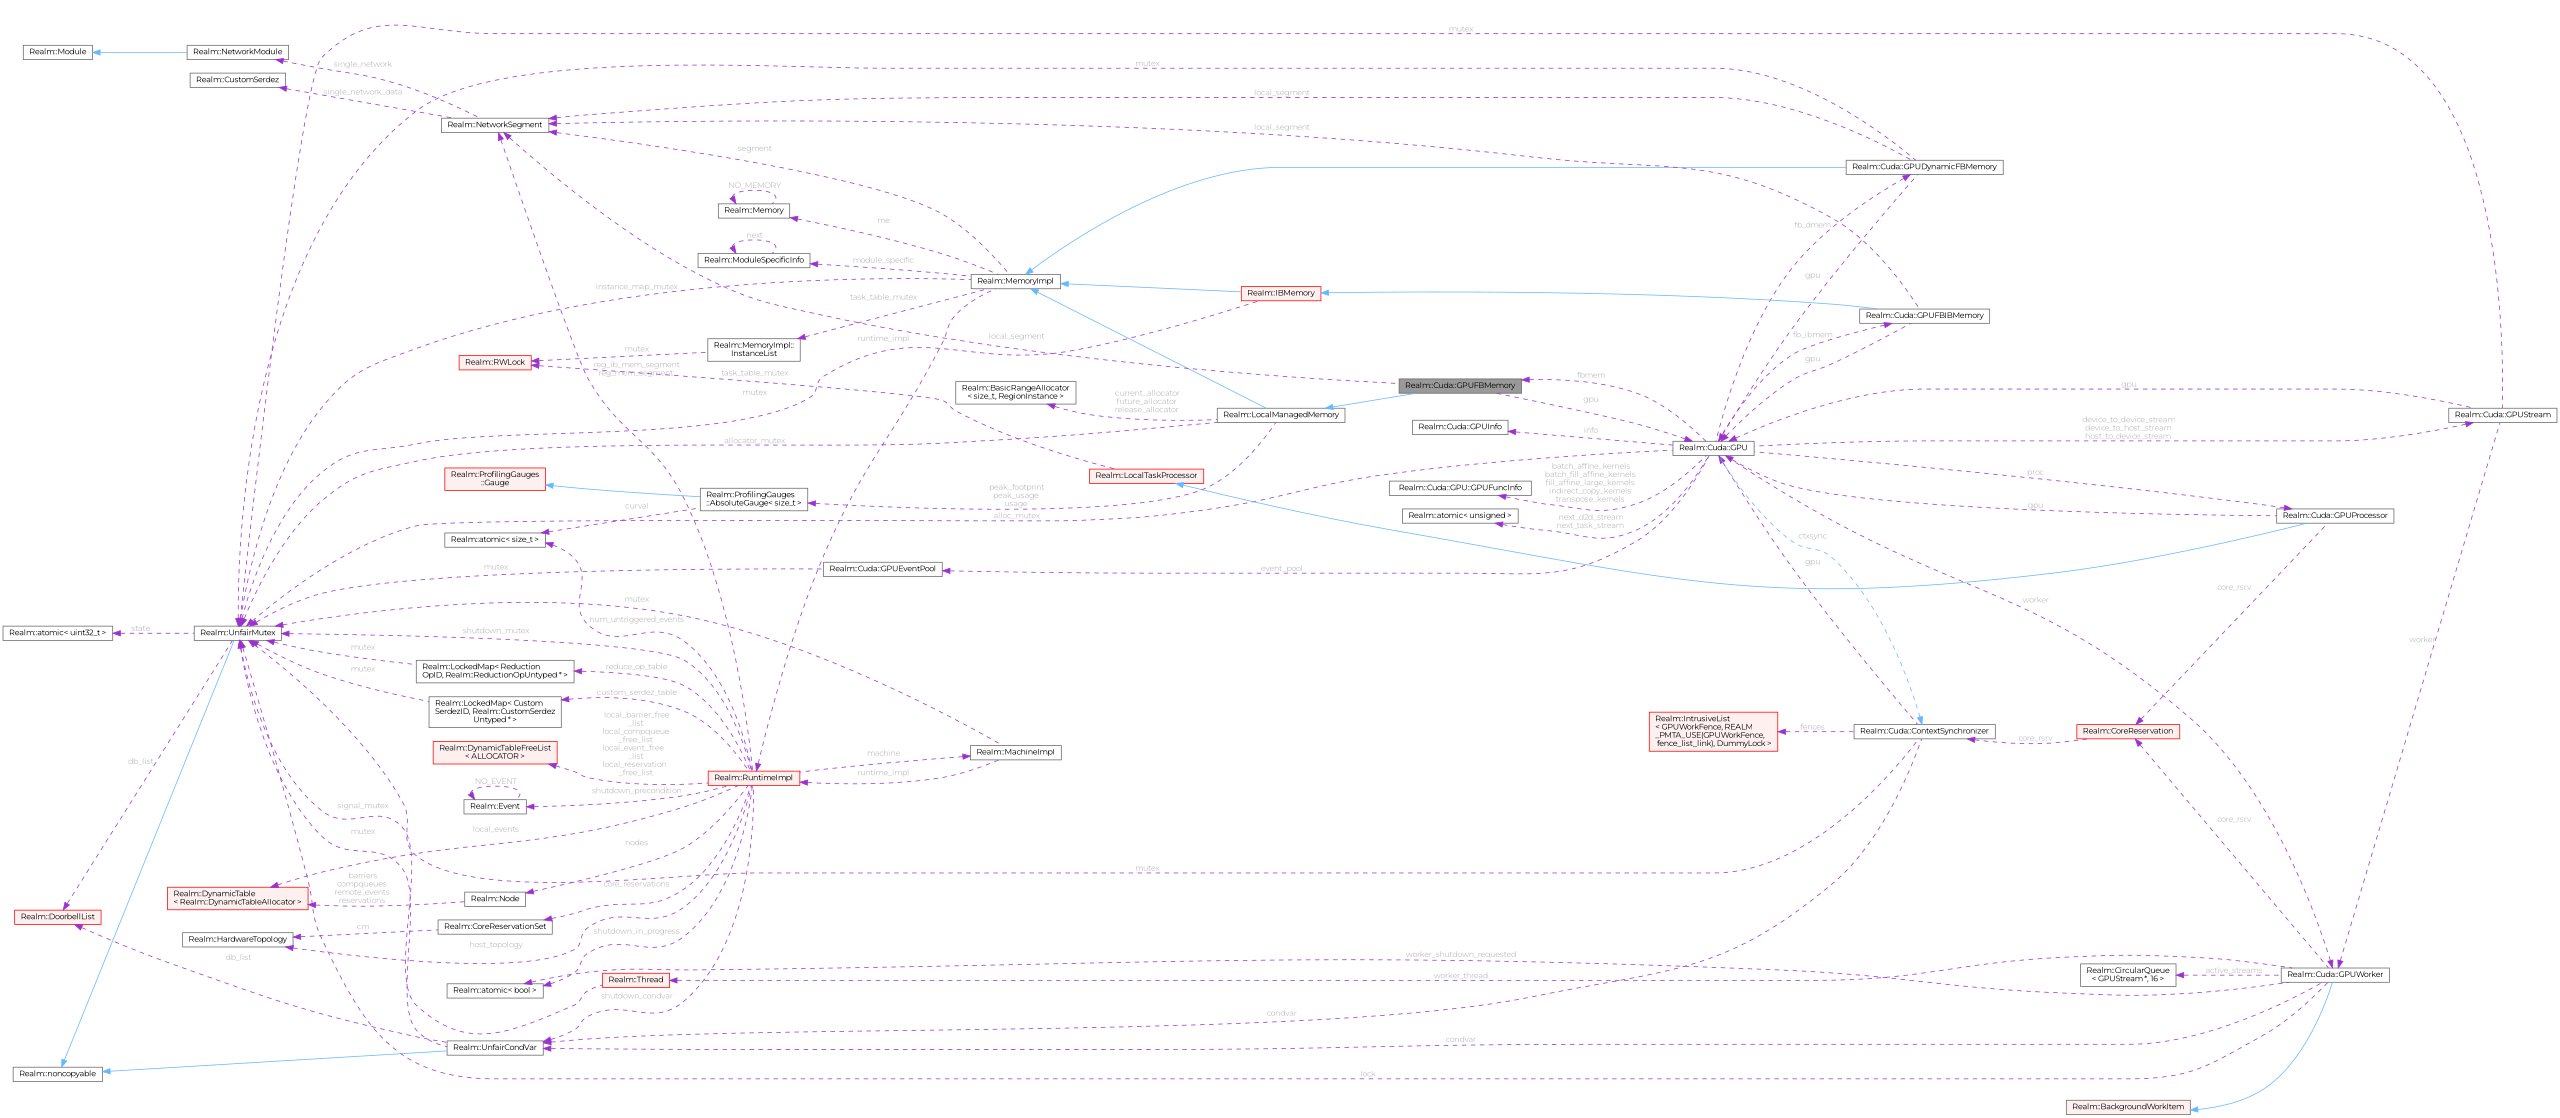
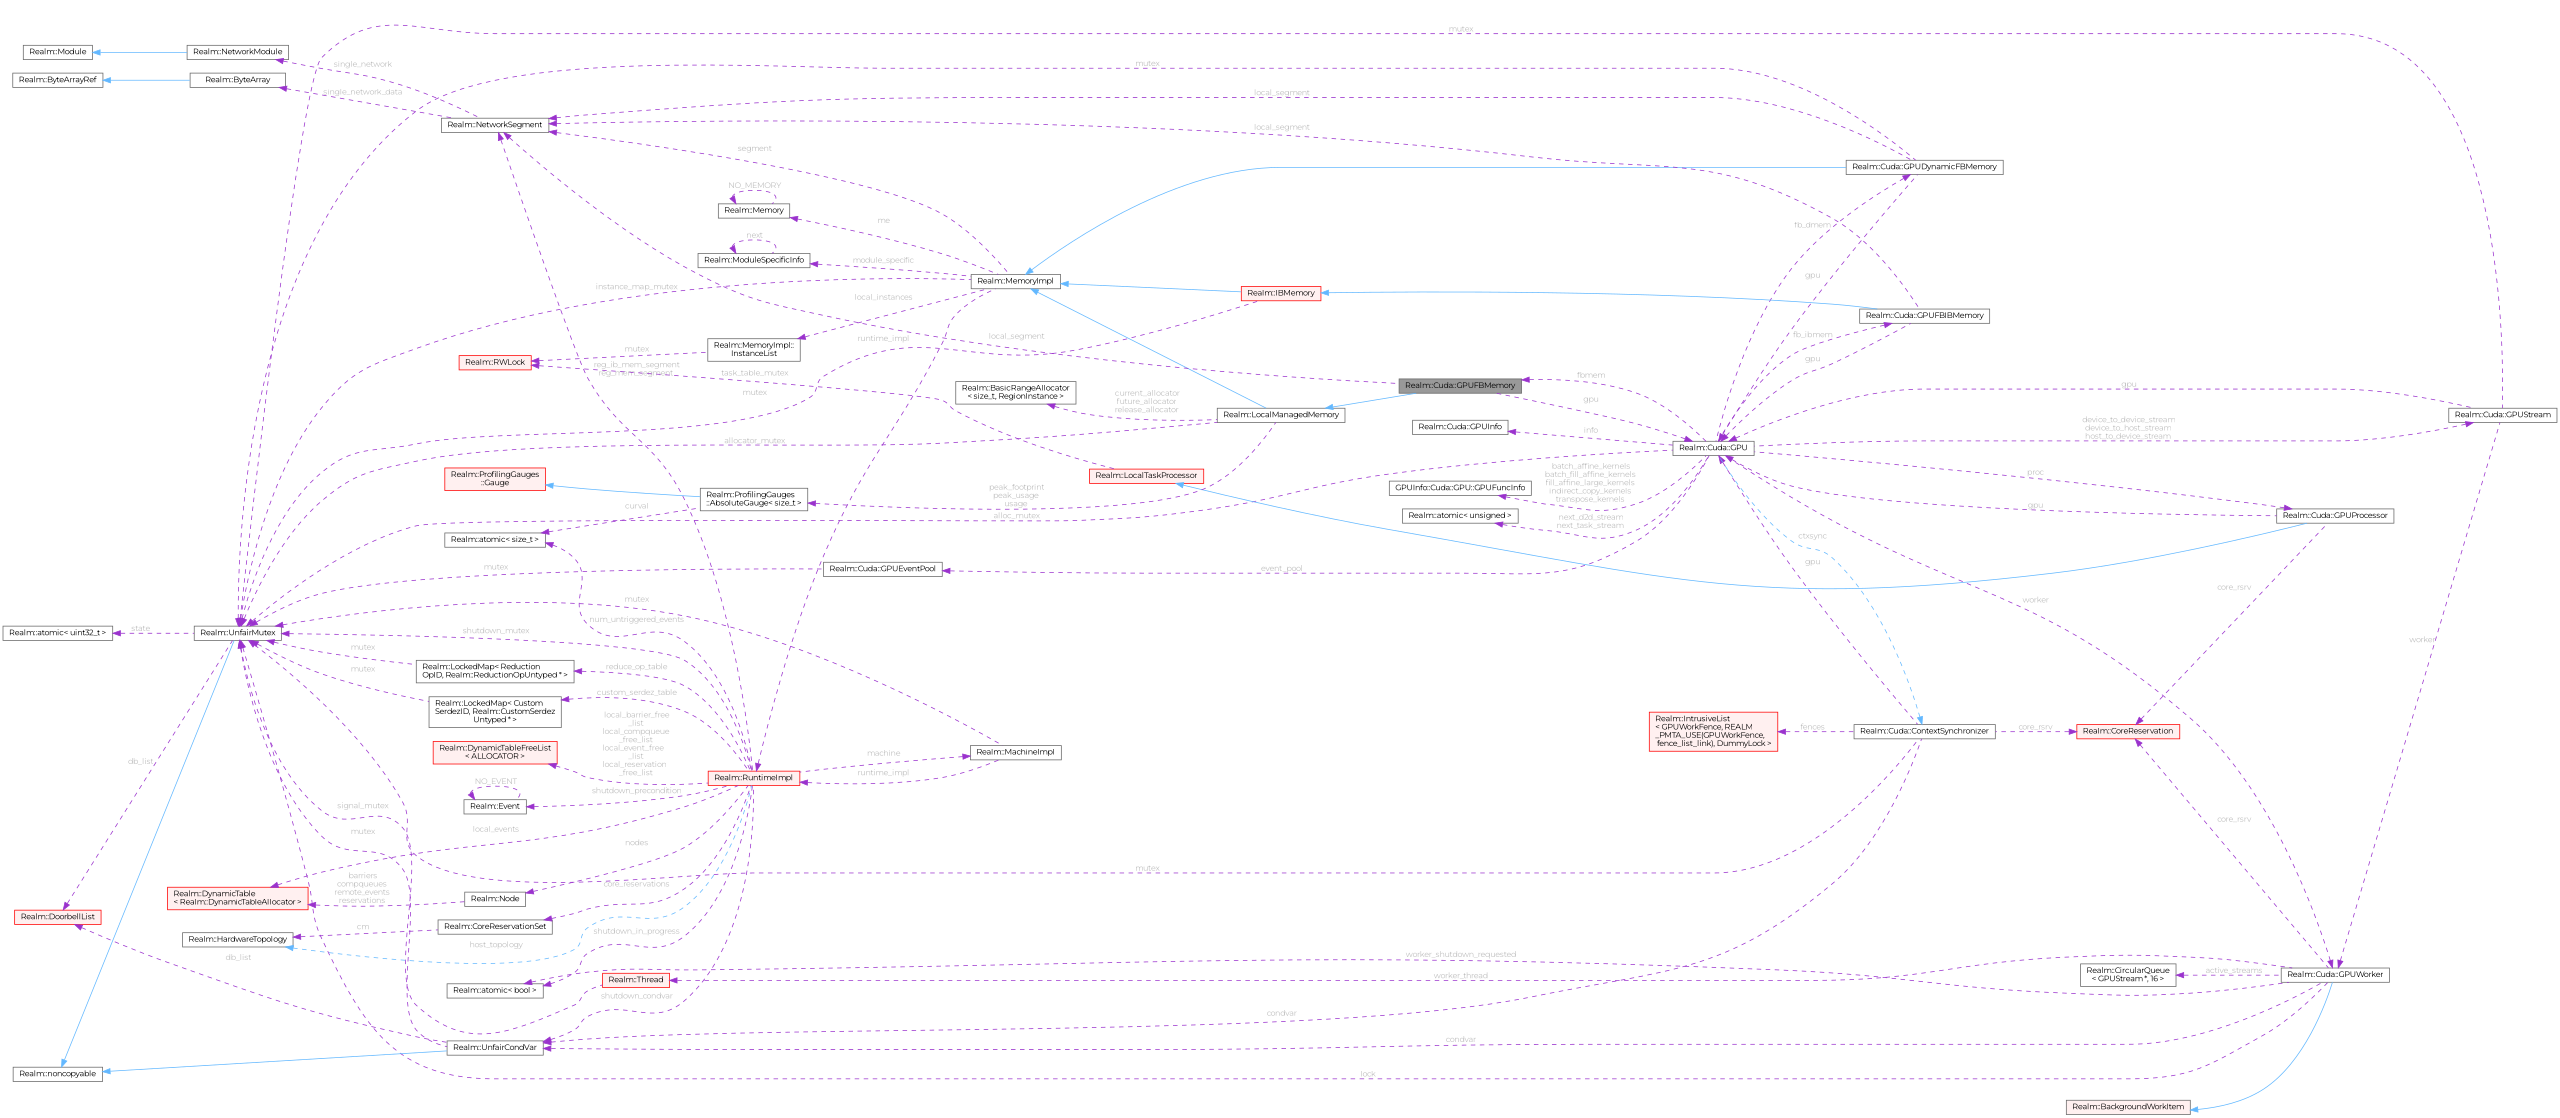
  digraph {
    fontname=Montserrat
    rankdir=LR
    node [color=gray40 fillcolor=white fontname=Montserrat fontsize=10 shape=box style=filled]
    edge [color=darkorchid3 dir=back fontcolor=grey fontname=Montserrat fontsize=10 labelfontname=Helvetica labelfontsize=10 style=dashed]
    n1 [fillcolor=grey60 fontcolor=black height=0.2 label="Realm::Cuda::GPUFBMemory" width=0.4]
    n2 [height=0.2 label="Realm::Cuda::GPU" width=0.4]
    n3 [height=0.2 label="Realm::Cuda::GPUDynamicFBMemory" width=0.4]
    n4 [height=0.2 label="Realm::Cuda::GPUFBIBMemory" width=0.4]
    n5 [height=0.2 label="Realm::Cuda::ContextSynchronizer" width=0.4]
    n6 [height=0.2 label="Realm::Cuda::GPUStream" width=0.4]
    n7 [height=0.2 label="Realm::Cuda::GPUProcessor" width=0.4]
    n8 [height=0.2 label="Realm::LocalManagedMemory" width=0.4]
    n9 [height=0.2 label="Realm::MemoryImpl" width=0.4]
    n10 [color=red fillcolor="#FFF0F0" height=0.2 label="Realm::IBMemory" width=0.4]
    n11 [height=0.2 label="Realm::Memory" width=0.4]
    n12 [height=0.2 label="Realm::NetworkSegment" width=0.4]
    n13 [color=red fillcolor="#FFF0F0" height=0.2 label="Realm::RuntimeImpl" width=0.4]
    n14 [height=0.2 label="Realm::MachineImpl" width=0.4]
    n15 [height=0.2 label="Realm::NetworkModule" width=0.4]
    n16 [height=0.2 label="Realm::Module" width=0.4]
-   n17 [height=0.2 label="Realm::CustomSerdez" width=0.4]
+   n17 [height=0.2 label="Realm::ByteArray" width=0.4]
+   n18 [height=0.2 label="Realm::ByteArrayRef" width=0.4]
    n19 [height=0.2 label="Realm::ModuleSpecificInfo" width=0.4]
    n20 [height=0.2 label="Realm::UnfairMutex" width=0.4]
    n21 [height=0.2 label="Realm::LockedMap\< Reduction\lOpID, Realm::ReductionOpUntyped * \>" width=0.4]
    n22 [height=0.2 label="Realm::LockedMap\< Custom\lSerdezID, Realm::CustomSerdez\lUntyped * \>" width=0.4]
    n23 [height=0.2 label="Realm::UnfairCondVar" width=0.4]
    n24 [height=0.2 label="Realm::Cuda::GPUWorker" width=0.4]
    n25 [color=red fillcolor="#FFF0F0" height=0.2 label="Realm::Thread" width=0.4]
    n26 [height=0.2 label="Realm::Cuda::GPUEventPool" width=0.4]
    n27 [height=0.2 label="Realm::noncopyable" width=0.4]
    n28 [height=0.2 label="Realm::atomic\< uint32_t \>" width=0.4]
    n29 [color=red fillcolor="#FFF0F0" height=0.2 label="Realm::DoorbellList" width=0.4]
    n30 [height=0.2 label="Realm::MemoryImpl::\lInstanceList" width=0.4]
    n31 [color=red fillcolor="#FFF0F0" height=0.2 label="Realm::RWLock" width=0.4]
    n32 [color=red fillcolor="#FFF0F0" height=0.2 label="Realm::LocalTaskProcessor" width=0.4]
    n33 [height=0.2 label="Realm::atomic\< size_t \>" width=0.4]
    n34 [height=0.2 label="Realm::ProfilingGauges\l::AbsoluteGauge\< size_t \>" width=0.4]
    n35 [height=0.2 label="Realm::Node" width=0.4]
    n36 [color=red fillcolor="#FFF0F0" height=0.2 label="Realm::DynamicTable\l\< Realm::DynamicTableAllocator \>" width=0.4]
    n37 [color=red fillcolor="#FFF0F0" height=0.2 label="Realm::DynamicTableFreeList\l\< ALLOCATOR \>" width=0.4]
    n38 [height=0.2 label="Realm::Event" width=0.4]
    n39 [height=0.2 label="Realm::atomic\< bool \>" width=0.4]
    n40 [height=0.2 label="Realm::HardwareTopology" width=0.4]
    n41 [height=0.2 label="Realm::CoreReservationSet" width=0.4]
    n42 [height=0.2 label="Realm::BasicRangeAllocator\l\< size_t, RegionInstance \>" width=0.4]
    n43 [color=red fillcolor="#FFF0F0" height=0.2 label="Realm::ProfilingGauges\l::Gauge" width=0.4]
    n44 [color=red fillcolor="#FFF0F0" height=0.2 label="Realm::IntrusiveList\l\< GPUWorkFence, REALM\l_PMTA_USE(GPUWorkFence,\l fence_list_link), DummyLock \>" width=0.4]
    n45 [color=red fillcolor="#FFF0F0" height=0.2 label="Realm::CoreReservation" width=0.4]
    n46 [height=0.2 label="Realm::Cuda::GPUInfo" width=0.4]
    n47 [fillcolor="#FFF0F0" height=0.2 label="Realm::BackgroundWorkItem" width=0.4]
    n48 [height=0.2 label="Realm::CircularQueue\l\< GPUStream *, 16 \>" width=0.4]
-   n49 [height=0.2 label="Realm::Cuda::GPU::GPUFuncInfo" width=0.4]
+   n49 [height=0.2 label="GPUInfo::Cuda::GPU::GPUFuncInfo" width=0.4]
    n50 [height=0.2 label="Realm::atomic\< unsigned \>" width=0.4]
    n1 -> n2 [label=" fbmem"]
    n2 -> n1 [label=" gpu"]
    n2 -> n3 [label=" gpu"]
    n2 -> n4 [label=" gpu"]
    n2 -> n5 [label=" gpu"]
    n2 -> n6 [label=" gpu"]
    n2 -> n7 [label=" gpu"]
    n3 -> n2 [label=" fb_dmem"]
    n4 -> n2 [label=" fb_ibmem"]
    n5 -> n2 [color=steelblue1 label=" ctxsync"]
    n6 -> n2 [label=" device_to_device_stream\ndevice_to_host_stream\nhost_to_device_stream"]
    n7 -> n2 [label=" proc"]
    n8 -> n1 [color=steelblue1 style=solid fontcolor=""]
    n9 -> n3 [color=steelblue1 style=solid fontcolor=""]
    n9 -> n8 [color=steelblue1 style=solid fontcolor=""]
    n9 -> n10 [color=steelblue1 style=solid fontcolor=""]
    n10 -> n4 [color=steelblue1 style=solid fontcolor=""]
    n11 -> n9 [label=" me"]
    n11 -> n11 [label=" NO_MEMORY"]
    n12 -> n1 [label=" local_segment"]
    n12 -> n3 [label=" local_segment"]
    n12 -> n4 [label=" local_segment"]
    n12 -> n9 [label=" segment"]
    n12 -> n13 [label=" reg_ib_mem_segment\nreg_mem_segment"]
    n13 -> n9 [label=" runtime_impl"]
    n13 -> n14 [label=" runtime_impl"]
    n14 -> n13 [label=" machine"]
    n15 -> n12 [label=" single_network"]
    n16 -> n15 [color=steelblue1 style=solid fontcolor=""]
    n17 -> n12 [label=" single_network_data"]
+   n18 -> n17 [color=steelblue1 style=solid fontcolor=""]
    n19 -> n9 [label=" module_specific"]
    n19 -> n19 [label=" next"]
    n20 -> n2 [label=" alloc_mutex"]
    n20 -> n3 [label=" mutex"]
    n20 -> n5 [label=" mutex"]
    n20 -> n6 [label=" mutex"]
    n20 -> n8 [label=" allocator_mutex"]
    n20 -> n9 [label=" instance_map_mutex"]
    n20 -> n10 [label=" mutex"]
    n20 -> n13 [label=" shutdown_mutex"]
    n20 -> n14 [label=" mutex"]
    n20 -> n21 [label=" mutex"]
    n20 -> n22 [label=" mutex"]
    n20 -> n23 [label=" mutex"]
    n20 -> n24 [label=" lock"]
    n20 -> n25 [label=" signal_mutex"]
    n20 -> n26 [label=" mutex"]
    n21 -> n13 [label=" reduce_op_table"]
    n22 -> n13 [label=" custom_serdez_table"]
    n23 -> n5 [label=" condvar"]
    n23 -> n13 [label=" shutdown_condvar"]
    n23 -> n24 [label=" condvar"]
    n24 -> n2 [label=" worker"]
    n24 -> n6 [label=" worker"]
    n25 -> n24 [label=" worker_thread"]
    n26 -> n2 [label=" event_pool"]
    n27 -> n20 [color=steelblue1 style=solid fontcolor=""]
    n27 -> n23 [color=steelblue1 style=solid fontcolor=""]
    n28 -> n20 [label=" state"]
    n29 -> n20 [label=" db_list"]
    n29 -> n23 [label=" db_list"]
-   n30 -> n9 [label=" task_table_mutex"]
+   n30 -> n9 [label=" local_instances"]
    n31 -> n30 [label=" mutex"]
    n31 -> n32 [label=" task_table_mutex"]
    n32 -> n7 [color=steelblue1 style=solid fontcolor=""]
    n33 -> n13 [label=" num_untriggered_events"]
    n33 -> n34 [label=" curval"]
    n34 -> n8 [label=" peak_footprint\npeak_usage\nusage"]
    n35 -> n13 [label=" nodes"]
    n36 -> n13 [label=" local_events"]
    n36 -> n35 [label=" barriers\ncompqueues\nremote_events\nreservations"]
    n37 -> n13 [label=" local_barrier_free\l_list\nlocal_compqueue\l_free_list\nlocal_event_free\l_list\nlocal_reservation\l_free_list"]
    n38 -> n13 [label=" shutdown_precondition"]
    n38 -> n38 [label=" NO_EVENT"]
    n39 -> n13 [label=" shutdown_in_progress"]
    n39 -> n24 [label=" worker_shutdown_requested"]
-   n40 -> n13 [label=" host_topology"]
+   n40 -> n13 [color=steelblue1 label=" host_topology"]
    n40 -> n41 [label=" cm"]
    n41 -> n13 [label=" core_reservations"]
    n42 -> n8 [label=" current_allocator\nfuture_allocator\nrelease_allocator"]
    n43 -> n34 [color=steelblue1 style=solid fontcolor=""]
    n44 -> n5 [label=" fences"]
-   n5 -> n45 [label=" core_rsrv"]
+   n45 -> n5 [label=" core_rsrv"]
    n45 -> n7 [label=" core_rsrv"]
    n45 -> n24 [label=" core_rsrv"]
    n46 -> n2 [label=" info"]
    n47 -> n24 [color=steelblue1 style=solid fontcolor=""]
    n48 -> n24 [label=" active_streams"]
    n49 -> n2 [label=" batch_affine_kernels\nbatch_fill_affine_kernels\nfill_affine_large_kernels\nindirect_copy_kernels\ntranspose_kernels"]
    n50 -> n2 [label=" next_d2d_stream\nnext_task_stream"]
  }
